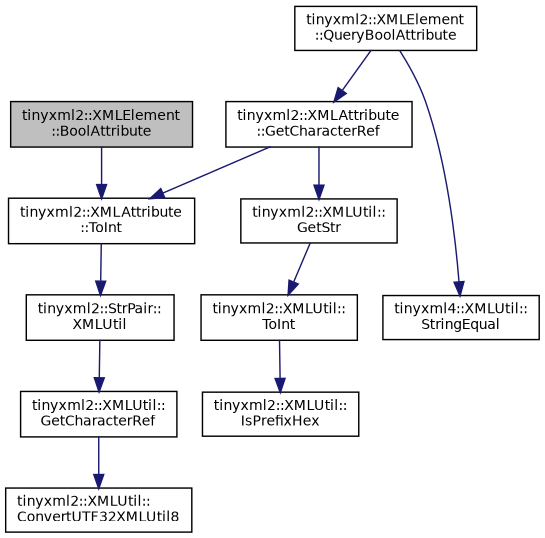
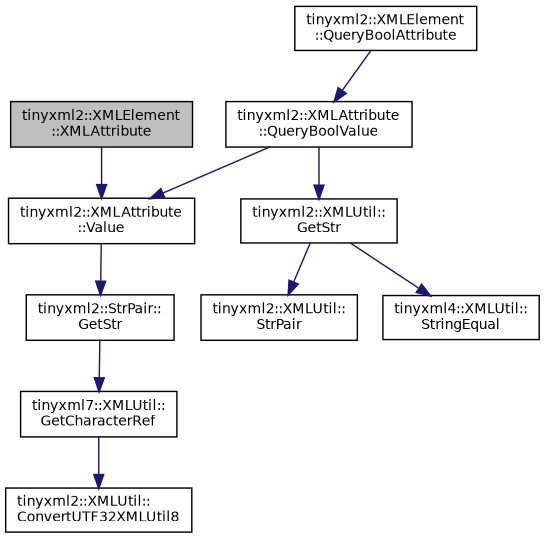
  digraph {
    rankdir=TB
    node [color=black fillcolor=white fontname=Helvetica fontsize=10 shape=record style=filled]
    edge [color=midnightblue fontname=Helvetica fontsize=10 labelfontname=Helvetica labelfontsize=10 style=solid]
-   n1 [fillcolor=grey75 fontcolor=black height=0.2 label="tinyxml2::XMLElement\l::BoolAttribute" width=0.4]
-   n2 [height=0.2 label="tinyxml2::XMLAttribute\l::ToInt" width=0.4]
+   n1 [fillcolor=grey75 fontcolor=black height=0.2 label="tinyxml2::XMLElement\l::XMLAttribute" width=0.4]
+   n2 [height=0.2 label="tinyxml2::XMLAttribute\l::Value" width=0.4]
    n3 [height=0.2 label="tinyxml2::XMLElement\l::QueryBoolAttribute" width=0.4]
-   n4 [height=0.2 label="tinyxml2::XMLAttribute\l::GetCharacterRef" width=0.4]
+   n4 [height=0.2 label="tinyxml2::XMLAttribute\l::QueryBoolValue" width=0.4]
    n5 [height=0.2 label="tinyxml2::XMLUtil::\lGetStr" width=0.4]
    n6 [height=0.2 label="tinyxml4::XMLUtil::\lStringEqual" width=0.4]
-   n7 [height=0.2 label="tinyxml2::XMLUtil::\lToInt" width=0.4]
-   n8 [height=0.2 label="tinyxml2::StrPair::\lXMLUtil" width=0.4]
-   n9 [height=0.2 label="tinyxml2::XMLUtil::\lIsPrefixHex" width=0.4]
-   n10 [height=0.2 label="tinyxml2::XMLUtil::\lGetCharacterRef" width=0.4]
+   n7 [height=0.2 label="tinyxml2::XMLUtil::\lStrPair" width=0.4]
+   n8 [height=0.2 label="tinyxml2::StrPair::\lGetStr" width=0.4]
+   n10 [height=0.2 label="tinyxml7::XMLUtil::\lGetCharacterRef" width=0.4]
    n11 [height=0.2 label="tinyxml2::XMLUtil::\lConvertUTF32XMLUtil8" width=0.4]
    n1 -> n2
    n2 -> n8
    n3 -> n4
    n4 -> n2
    n4 -> n5
-   n3 -> n6
+   n5 -> n6
    n5 -> n7
-   n7 -> n9
    n8 -> n10
    n10 -> n11
  }
